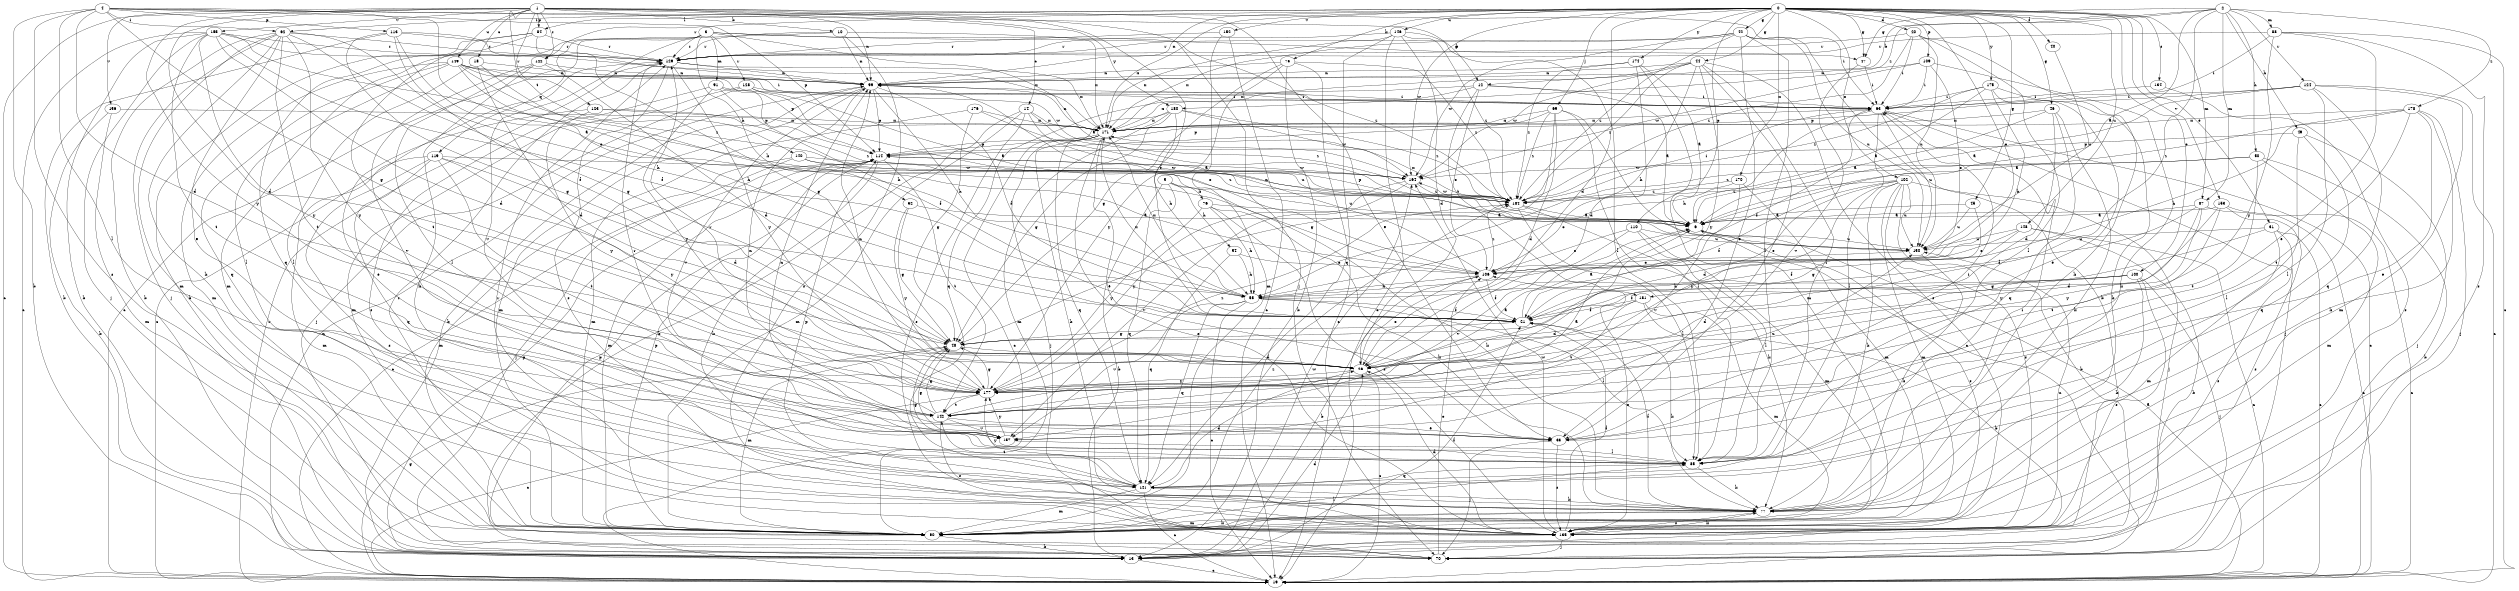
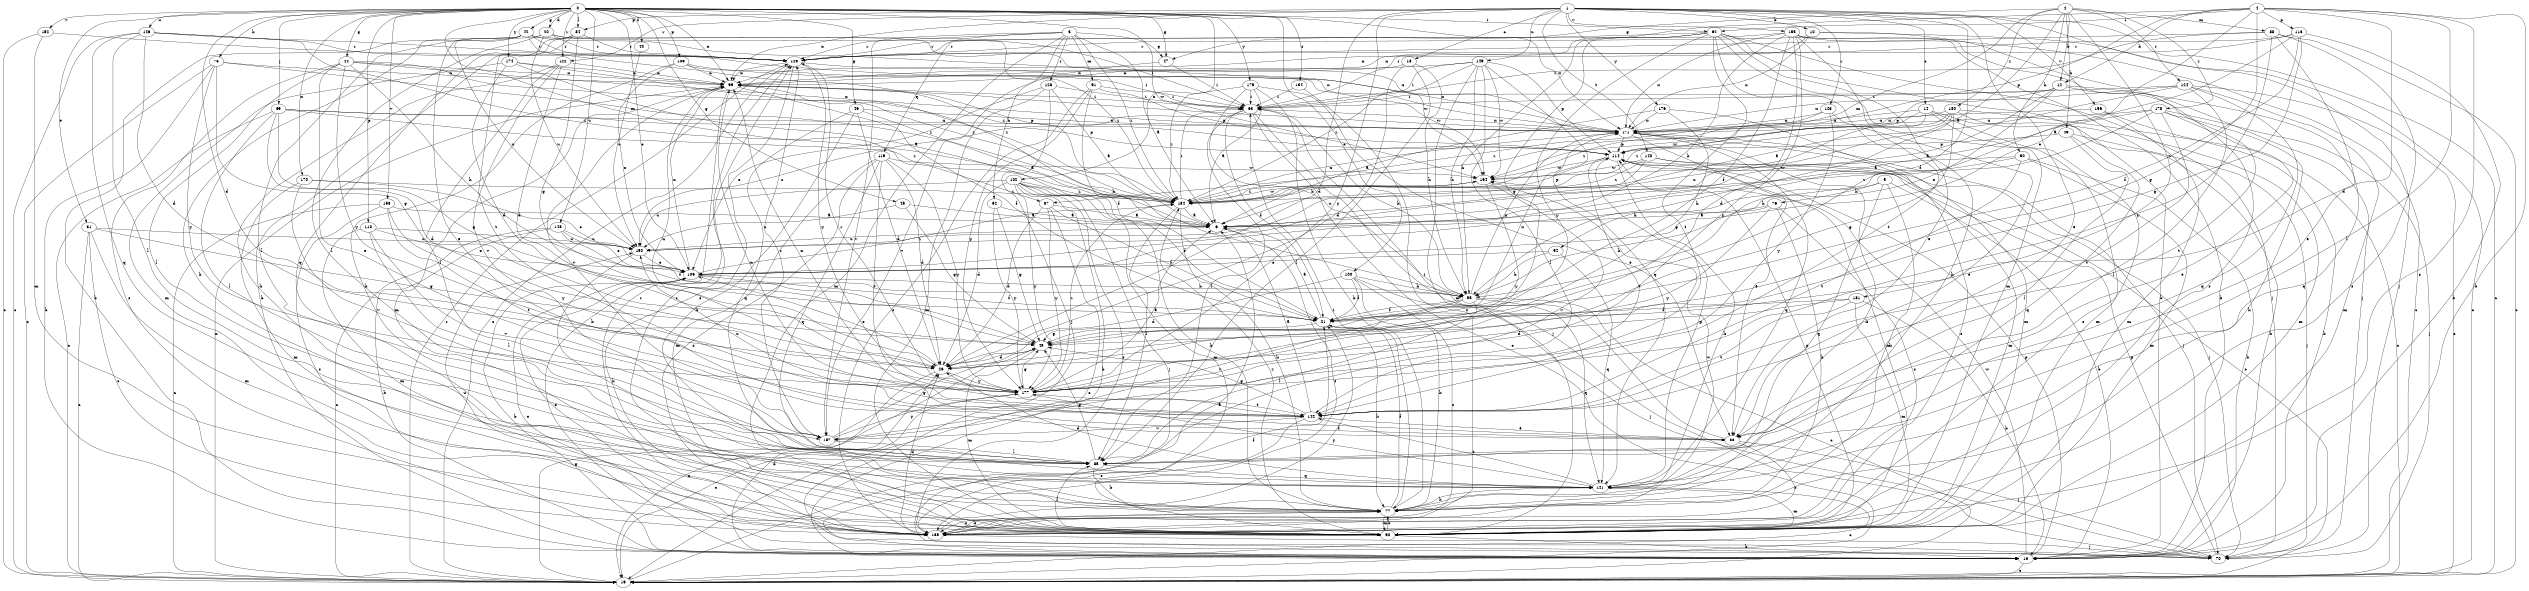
  strict digraph {
    0
    20
    26
    31
    40
    42
    44
    45
    46
    47
    62
    69
    75
    84
    87
    99
    100
    102
    106
    109
    110
    122
    134
    146
    148
    152
    153
    164
    170
    171
    174
    175
    129
    184
    63
    85
    77
    150
    19
    177
    n41 [label=90]
    48
    135
    33
    13
    55
    6
    121
    157
    70
    142
    114
    n53 [label=21]
    1
    10
    14
    18
    123
    140
    149
    155
    156
    176
    113
    2
    12
    49
    50
    88
    124
    178
    180
    181
    3
    52
    91
    119
    128
    4
    5
    54
    76
    0 -> 20 [label=d]
    0 -> 26 [label=d]
    0 -> 31 [label=e]
    0 -> 40 [label=f]
    0 -> 42 [label=g]
    0 -> 44 [label=g]
    0 -> 45 [label=g]
    0 -> 46 [label=g]
    0 -> 47 [label=g]
    0 -> 62 [label=i]
    0 -> 69 [label=j]
    0 -> 75 [label=k]
    0 -> 84 [label=l]
    0 -> 87 [label=m]
    0 -> 99 [label=n]
    0 -> 100 [label=o]
    0 -> 102 [label=o]
    0 -> 106 [label=o]
    0 -> 109 [label=p]
    0 -> 110 [label=p]
    0 -> 122 [label=r]
    0 -> 134 [label=s]
    0 -> 146 [label=u]
    0 -> 148 [label=u]
    0 -> 152 [label=v]
    0 -> 153 [label=v]
    0 -> 164 [label=w]
    0 -> 170 [label=x]
    0 -> 171 [label=x]
    0 -> 174 [label=y]
    0 -> 175 [label=y]
    20 -> 129 [label=r]
    20 -> 184 [label=z]
    20 -> 63 [label=i]
    20 -> 85 [label=l]
    20 -> 77 [label=k]
    20 -> 150 [label=u]
    26 -> 106 [label=o]
    26 -> 19 [label=c]
    26 -> 177 [label=y]
    31 -> 150 [label=u]
    31 -> 19 [label=c]
    31 -> n41 [label=m]
    31 -> 48 [label=g]
    31 -> 135 [label=s]
    40 -> 150 [label=u]
    42 -> 164 [label=w]
    42 -> 171 [label=x]
    42 -> 129 [label=r]
    42 -> 184 [label=z]
    42 -> 85 [label=l]
    42 -> 150 [label=u]
    42 -> 33 [label=e]
    42 -> 13 [label=b]
    44 -> 99 [label=n]
-   44 -> 164 [label=w]
    44 -> 171 [label=x]
    44 -> 184 [label=z]
    44 -> 85 [label=l]
    44 -> 177 [label=y]
    44 -> 135 [label=s]
    44 -> 33 [label=e]
    44 -> 55 [label=h]
    45 -> 150 [label=u]
    45 -> 48 [label=g]
    45 -> 6 [label=a]
    46 -> 26 [label=d]
    46 -> 171 [label=x]
    46 -> 77 [label=k]
    46 -> 6 [label=a]
    46 -> 121 [label=q]
    47 -> 63 [label=i]
    47 -> 157 [label=v]
    62 -> 129 [label=r]
    62 -> 77 [label=k]
    62 -> 177 [label=y]
    62 -> n41 [label=m]
    62 -> 48 [label=g]
    62 -> 33 [label=e]
    62 -> 13 [label=b]
    62 -> 55 [label=h]
    62 -> 70 [label=j]
    62 -> 142 [label=t]
    69 -> 26 [label=d]
    69 -> 171 [label=x]
    69 -> 184 [label=z]
    69 -> 85 [label=l]
    69 -> 19 [label=c]
    69 -> 48 [label=g]
    69 -> 114 [label=p]
    75 -> 99 [label=n]
    75 -> 184 [label=z]
    75 -> 19 [label=c]
    75 -> 177 [label=y]
    75 -> 48 [label=g]
    75 -> 13 [label=b]
    84 -> 129 [label=r]
    84 -> 48 [label=g]
    84 -> 13 [label=b]
    84 -> 121 [label=q]
    84 -> 142 [label=t]
    87 -> 26 [label=d]
    87 -> 19 [label=c]
    87 -> 177 [label=y]
    87 -> 6 [label=a]
    87 -> n53 [label=f]
    99 -> 63 [label=i]
    99 -> n41 [label=m]
    99 -> 13 [label=b]
    99 -> 55 [label=h]
    99 -> 157 [label=v]
    99 -> 114 [label=p]
    99 -> n53 [label=f]
    100 -> 26 [label=d]
    100 -> 77 [label=k]
    100 -> 135 [label=s]
    100 -> 55 [label=h]
    100 -> 70 [label=j]
    100 -> n53 [label=f]
    102 -> 26 [label=d]
    102 -> 184 [label=z]
    102 -> 77 [label=k]
    102 -> 150 [label=u]
    102 -> 177 [label=y]
    102 -> n41 [label=m]
    102 -> 135 [label=s]
    102 -> 13 [label=b]
    102 -> 70 [label=j]
    102 -> n53 [label=f]
    106 -> 99 [label=n]
    106 -> 184 [label=z]
    106 -> 13 [label=b]
    106 -> 55 [label=h]
    106 -> n53 [label=f]
    109 -> 99 [label=n]
    109 -> 106 [label=o]
    109 -> 164 [label=w]
    109 -> 63 [label=i]
    109 -> 77 [label=k]
    110 -> 106 [label=o]
    110 -> 85 [label=l]
    110 -> 150 [label=u]
    110 -> n41 [label=m]
    110 -> 157 [label=v]
    122 -> 26 [label=d]
    122 -> 99 [label=n]
    122 -> 85 [label=l]
    122 -> 77 [label=k]
    122 -> 157 [label=v]
    134 -> 63 [label=i]
    134 -> 135 [label=s]
    146 -> 26 [label=d]
    146 -> 171 [label=x]
    146 -> 129 [label=r]
    146 -> 184 [label=z]
    146 -> 85 [label=l]
    146 -> 19 [label=c]
    146 -> 121 [label=q]
    148 -> 106 [label=o]
    148 -> 150 [label=u]
    148 -> 19 [label=c]
    148 -> 13 [label=b]
    148 -> n53 [label=f]
    152 -> 129 [label=r]
    152 -> 19 [label=c]
    152 -> n41 [label=m]
    153 -> 19 [label=c]
    153 -> 177 [label=y]
    153 -> 135 [label=s]
    153 -> 6 [label=a]
    153 -> 142 [label=t]
    164 -> 184 [label=z]
    164 -> 177 [label=y]
    164 -> 157 [label=v]
    170 -> 106 [label=o]
    170 -> 184 [label=z]
    170 -> n41 [label=m]
    170 -> 157 [label=v]
    171 -> 99 [label=n]
    171 -> 77 [label=k]
    171 -> 135 [label=s]
    171 -> 33 [label=e]
    171 -> 121 [label=q]
    171 -> 70 [label=j]
    171 -> 114 [label=p]
    174 -> 26 [label=d]
    174 -> 99 [label=n]
    174 -> 184 [label=z]
    174 -> n41 [label=m]
    174 -> 6 [label=a]
    175 -> 184 [label=z]
    175 -> 63 [label=i]
    175 -> 77 [label=k]
    175 -> 33 [label=e]
    175 -> 55 [label=h]
    175 -> 6 [label=a]
    129 -> 99 [label=n]
    129 -> 171 [label=x]
    129 -> 19 [label=c]
    129 -> 177 [label=y]
    129 -> 135 [label=s]
    184 -> 164 [label=w]
    184 -> 171 [label=x]
    184 -> 63 [label=i]
    184 -> 85 [label=l]
    184 -> 77 [label=k]
    184 -> 6 [label=a]
-   184 -> 114 [label=p]
+   114 -> 184 [label=p]
    63 -> 171 [label=x]
    63 -> 85 [label=l]
    63 -> 150 [label=u]
    63 -> 19 [label=c]
    63 -> 55 [label=h]
    63 -> 70 [label=j]
    63 -> n53 [label=f]
    85 -> 77 [label=k]
    85 -> 48 [label=g]
    85 -> 121 [label=q]
    77 -> 63 [label=i]
    77 -> n41 [label=m]
    77 -> 135 [label=s]
    77 -> n53 [label=f]
    150 -> 106 [label=o]
    150 -> 77 [label=k]
    19 -> 99 [label=n]
    19 -> 129 [label=r]
    19 -> 48 [label=g]
    19 -> 6 [label=a]
    177 -> 99 [label=n]
    177 -> 129 [label=r]
    177 -> 184 [label=z]
    177 -> 19 [label=c]
    177 -> 48 [label=g]
    177 -> 6 [label=a]
    177 -> 142 [label=t]
    n41 -> 129 [label=r]
    n41 -> 184 [label=z]
    n41 -> 85 [label=l]
    n41 -> 77 [label=k]
    n41 -> 13 [label=b]
    n41 -> 114 [label=p]
    48 -> 26 [label=d]
    48 -> n41 [label=m]
    135 -> 26 [label=d]
    135 -> 106 [label=o]
    135 -> 164 [label=w]
    135 -> 129 [label=r]
    135 -> 77 [label=k]
    135 -> 150 [label=u]
    135 -> 70 [label=j]
    135 -> n53 [label=f]
    33 -> 99 [label=n]
    33 -> 63 [label=i]
    33 -> 135 [label=s]
    33 -> 70 [label=j]
    13 -> 26 [label=d]
    13 -> 164 [label=w]
    13 -> 19 [label=c]
    13 -> 114 [label=p]
    13 -> n53 [label=f]
    55 -> 171 [label=x]
    55 -> 85 [label=l]
    55 -> 19 [label=c]
    55 -> 121 [label=q]
    55 -> 157 [label=v]
    55 -> n53 [label=f]
    6 -> 150 [label=u]
    6 -> 135 [label=s]
    121 -> 26 [label=d]
    121 -> 77 [label=k]
    121 -> 19 [label=c]
    121 -> 177 [label=y]
    121 -> n41 [label=m]
    121 -> 142 [label=t]
    121 -> 114 [label=p]
    157 -> 129 [label=r]
    157 -> 85 [label=l]
    157 -> 177 [label=y]
    157 -> 48 [label=g]
    70 -> 106 [label=o]
    70 -> 114 [label=p]
    142 -> 99 [label=n]
    142 -> 150 [label=u]
    142 -> 48 [label=g]
    142 -> 135 [label=s]
    142 -> 33 [label=e]
    142 -> 6 [label=a]
    142 -> 157 [label=v]
    114 -> 164 [label=w]
    114 -> 77 [label=k]
    114 -> 19 [label=c]
    114 -> n41 [label=m]
    114 -> 142 [label=t]
    n53 -> 171 [label=x]
    n53 -> 77 [label=k]
    n53 -> 48 [label=g]
    n53 -> 6 [label=a]
    1 -> 26 [label=d]
    1 -> 84 [label=p]
    1 -> 99 [label=n]
    1 -> 122 [label=r]
    1 -> 19 [label=c]
    1 -> 177 [label=y]
    1 -> 33 [label=e]
    1 -> 70 [label=j]
    1 -> n53 [label=f]
    1 -> 10 [label=b]
    1 -> 14 [label=c]
    1 -> 18 [label=c]
    1 -> 123 [label=r]
    1 -> 140 [label=t]
    1 -> 149 [label=u]
    1 -> 155 [label=v]
    1 -> 156 [label=v]
-   1 -> 180 [label=y]
+   1 -> 176 [label=y]
    10 -> 99 [label=n]
    10 -> 171 [label=x]
    10 -> 129 [label=r]
    10 -> 19 [label=c]
    10 -> 135 [label=s]
    14 -> 171 [label=x]
    14 -> 184 [label=z]
    14 -> 150 [label=u]
    14 -> n41 [label=m]
    14 -> 135 [label=s]
    14 -> 13 [label=b]
    18 -> 26 [label=d]
    18 -> 99 [label=n]
    18 -> 85 [label=l]
    18 -> 55 [label=h]
    123 -> 171 [label=x]
    123 -> 184 [label=z]
    123 -> 177 [label=y]
    123 -> 33 [label=e]
    140 -> 164 [label=w]
    140 -> 184 [label=z]
    140 -> 150 [label=u]
    140 -> n41 [label=m]
    140 -> 70 [label=j]
    149 -> 99 [label=n]
    149 -> 164 [label=w]
    149 -> 184 [label=z]
    149 -> 63 [label=i]
    149 -> 85 [label=l]
    149 -> n41 [label=m]
    149 -> 55 [label=h]
    149 -> 121 [label=q]
    149 -> 114 [label=p]
    155 -> 26 [label=d]
    155 -> 106 [label=k]
    155 -> 171 [label=x]
    155 -> 129 [label=r]
    155 -> 19 [label=c]
    155 -> 177 [label=y]
    155 -> 13 [label=b]
    155 -> 70 [label=j]
    155 -> 142 [label=t]
    155 -> n53 [label=f]
    156 -> 171 [label=x]
    156 -> n41 [label=m]
    156 -> 13 [label=b]
    176 -> 171 [label=x]
    176 -> n41 [label=m]
    176 -> 48 [label=g]
    176 -> 6 [label=a]
    113 -> 99 [label=n]
    113 -> 129 [label=r]
    113 -> 48 [label=g]
    113 -> 13 [label=b]
    113 -> 6 [label=a]
    113 -> n53 [label=f]
    2 -> 47 [label=g]
    2 -> 87 [label=m]
    2 -> 6 [label=a]
    2 -> 12 [label=b]
    2 -> 49 [label=h]
    2 -> 50 [label=h]
    2 -> 88 [label=m]
    2 -> 124 [label=r]
    2 -> 178 [label=z]
    2 -> 180 [label=z]
    2 -> 181 [label=z]
    12 -> 106 [label=o]
    12 -> 171 [label=x]
    12 -> 63 [label=i]
    12 -> 6 [label=a]
    12 -> 121 [label=q]
-   12 -> 181 [label=t]
+   12 -> 142 [label=t]
    49 -> 85 [label=l]
    49 -> 121 [label=q]
    49 -> 70 [label=j]
    49 -> 114 [label=p]
    50 -> 164 [label=w]
    50 -> 184 [label=z]
    50 -> n41 [label=m]
    50 -> 13 [label=b]
    50 -> 142 [label=t]
    88 -> 129 [label=r]
    88 -> 63 [label=i]
    88 -> 19 [label=c]
    88 -> 177 [label=y]
    88 -> 135 [label=s]
    88 -> 33 [label=e]
    124 -> 63 [label=i]
    124 -> 85 [label=l]
    124 -> 19 [label=c]
    124 -> n41 [label=m]
    124 -> 6 [label=a]
    124 -> 121 [label=q]
    124 -> 114 [label=p]
    178 -> 171 [label=x]
    178 -> 77 [label=k]
    178 -> 33 [label=e]
    178 -> 55 [label=h]
    178 -> 6 [label=a]
    178 -> 70 [label=j]
    178 -> 142 [label=t]
    180 -> 164 [label=w]
    180 -> 171 [label=x]
    180 -> 184 [label=z]
    180 -> 19 [label=c]
    180 -> n41 [label=m]
    180 -> 48 [label=g]
    180 -> 55 [label=h]
    181 -> 26 [label=d]
    181 -> n41 [label=m]
    181 -> 13 [label=b]
    181 -> 142 [label=t]
    181 -> n53 [label=f]
    3 -> 47 [label=g]
    3 -> 129 [label=r]
    3 -> 184 [label=z]
    3 -> n41 [label=m]
    3 -> 6 [label=a]
    3 -> 157 [label=v]
    3 -> 52 [label=h]
    3 -> 91 [label=m]
    3 -> 119 [label=q]
    3 -> 128 [label=r]
    52 -> 177 [label=y]
    52 -> 48 [label=g]
    52 -> 6 [label=a]
    91 -> 63 [label=i]
    91 -> 177 [label=y]
    91 -> 135 [label=s]
    91 -> 114 [label=p]
    91 -> n53 [label=f]
    119 -> 26 [label=d]
    119 -> 164 [label=w]
    119 -> 177 [label=y]
    119 -> n41 [label=m]
    119 -> 135 [label=s]
    119 -> 121 [label=q]
    119 -> 142 [label=t]
    128 -> 106 [label=o]
    128 -> 63 [label=i]
    128 -> n41 [label=m]
    128 -> 6 [label=a]
    128 -> 70 [label=j]
    4 -> 26 [label=d]
    4 -> 62 [label=i]
    4 -> 106 [label=o]
    4 -> 63 [label=i]
    4 -> 85 [label=l]
    4 -> 48 [label=g]
    4 -> 135 [label=s]
    4 -> 13 [label=b]
    4 -> 114 [label=p]
    4 -> 113 [label=p]
    4 -> 12 [label=b]
    5 -> 77 [label=k]
    5 -> 13 [label=b]
    5 -> 121 [label=q]
    5 -> 54 [label=h]
    5 -> 76 [label=k]
    54 -> 106 [label=o]
    54 -> 55 [label=h]
    54 -> 121 [label=q]
    76 -> 77 [label=k]
    76 -> 177 [label=y]
    76 -> 135 [label=s]
    76 -> 55 [label=h]
    76 -> 6 [label=a]
  }
